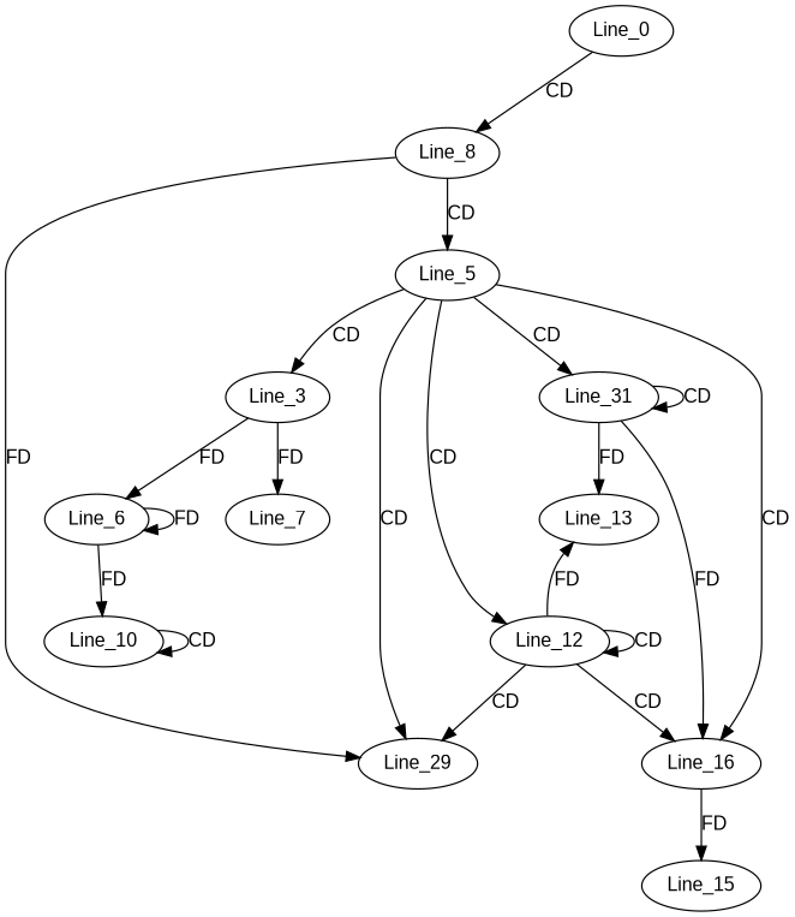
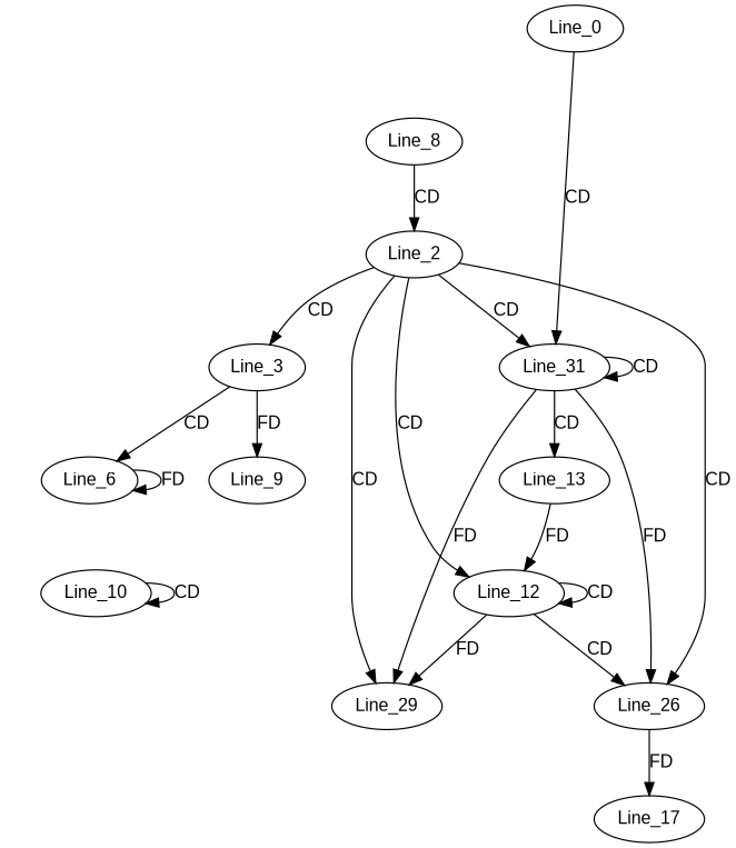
  digraph {
    fontname="Liberation Sans"
    node [fontname="Liberation Sans"]
    edge [fontname="Liberation Sans"]
    n1 [label=Line_8]
    Line_0
-   Line_2 [label=Line_5]
+   Line_2
    Line_3
    n5 [label=Line_31]
    Line_12
-   Line_16
+   Line_16 [label=Line_26]
    n8 [label=Line_29]
    Line_6
-   Line_7
+   Line_7 [label=Line_9]
    Line_10
    Line_13
-   Line_17 [label=Line_15]
+   Line_17
    n1 -> Line_2 [label=CD]
-   Line_0 -> n1 [label=CD]
+   Line_0 -> n5 [label=CD]
    Line_2 -> Line_3 [label=CD]
    Line_2 -> n5 [label=CD]
    Line_2 -> Line_12 [label=CD]
    Line_2 -> Line_16 [label=CD]
    Line_2 -> n8 [label=CD]
-   Line_3 -> Line_6 [label=FD]
+   Line_3 -> Line_6 [label=CD]
    Line_3 -> Line_7 [label=FD]
    n5 -> n5 [label=CD]
    n5 -> Line_16 [label=FD]
-   n1 -> n8 [label=FD]
-   n5 -> Line_13 [label=FD]
+   n5 -> n8 [label=FD]
+   n5 -> Line_13 [label=CD]
    Line_12 -> Line_12 [label=CD]
    Line_12 -> Line_16 [label=CD]
-   Line_12 -> n8 [label=CD]
-   Line_12 -> Line_13 [label=FD]
+   Line_12 -> n8 [label=FD]
+   Line_13 -> Line_12 [label=FD]
    Line_16 -> Line_17 [label=FD]
    Line_6 -> Line_6 [label=FD]
-   Line_6 -> Line_10 [label=FD]
    Line_10 -> Line_10 [label=CD]
  }
